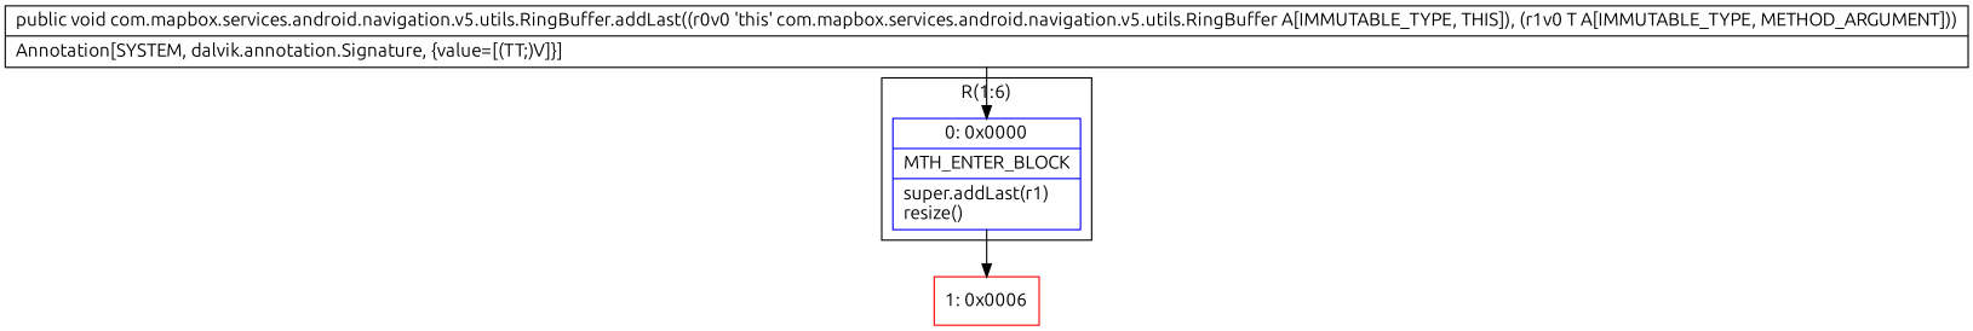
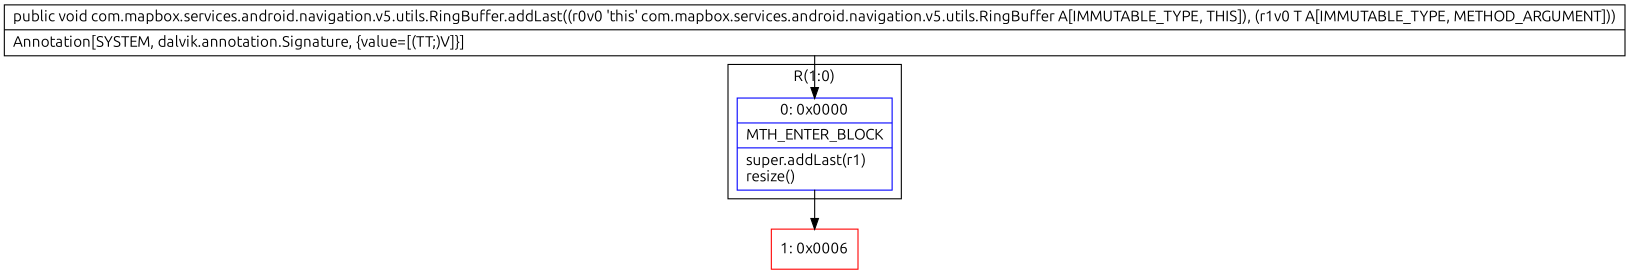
  digraph {
    fontname=Ubuntu
    node [shape=record fontname=Ubuntu]
    edge [fontname=Ubuntu]
    n1 [color=blue label="{0\:\ 0x0000|MTH_ENTER_BLOCK\l|super.addLast(r1)\lresize()\l}"]
    n2 [color=red label="{1\:\ 0x0006}"]
    n3 [label="{public void com.mapbox.services.android.navigation.v5.utils.RingBuffer.addLast((r0v0 'this' com.mapbox.services.android.navigation.v5.utils.RingBuffer A[IMMUTABLE_TYPE, THIS]), (r1v0 T A[IMMUTABLE_TYPE, METHOD_ARGUMENT]))  | Annotation[SYSTEM, dalvik.annotation.Signature, \{value=[(TT;)V]\}]\l}"]
    subgraph cluster_1 {
-     label="R(1:6)"
+     label="R(1:0)"
      n1
    }
    n1 -> n2
    n3 -> n1
  }
